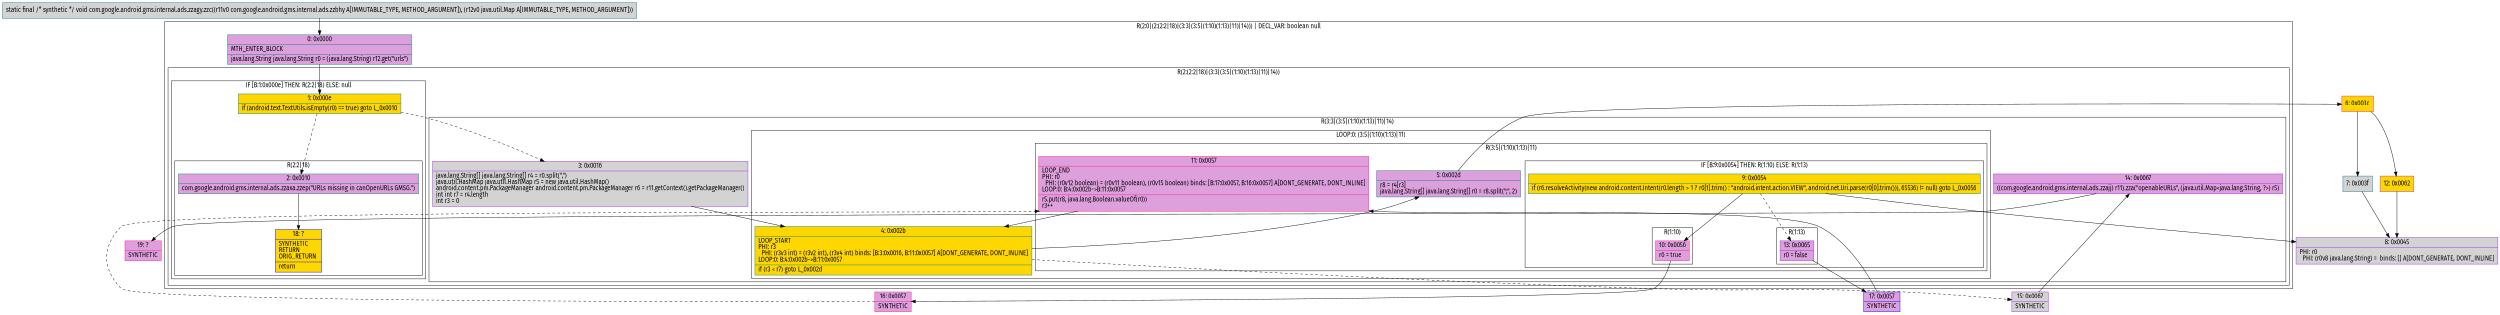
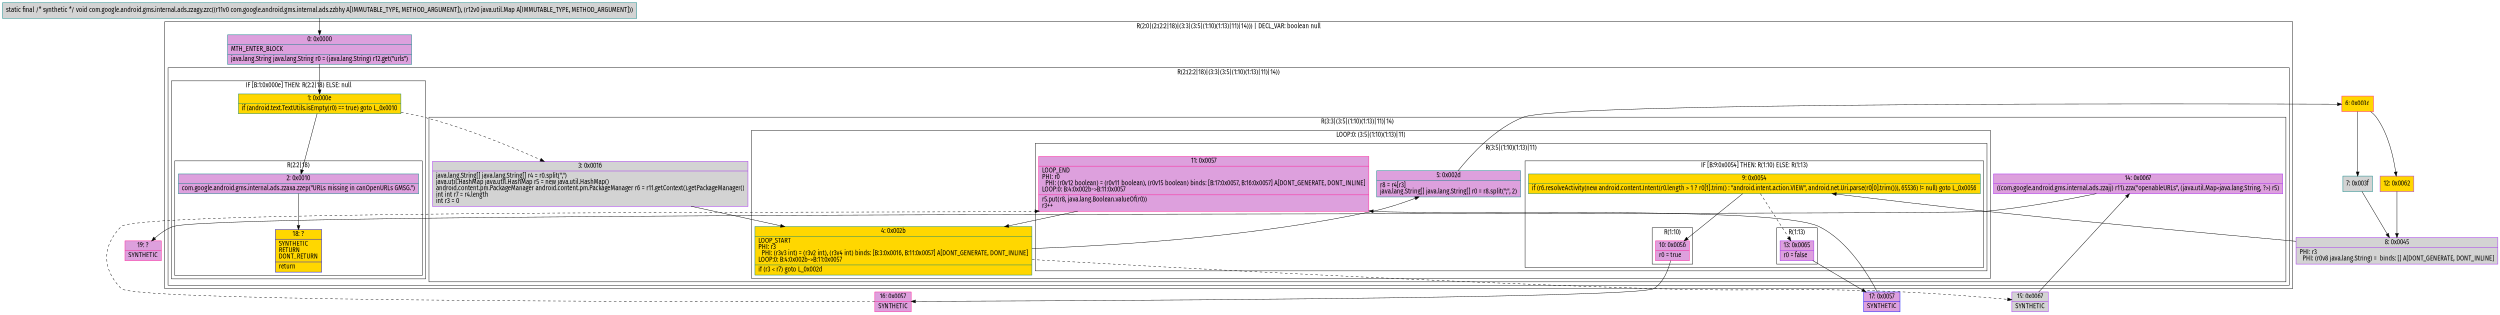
  digraph {
    fontname="Fira Sans"
    node [color=teal fillcolor=plum fontname="Fira Sans" shape=record style=filled]
    edge [fontname="Fira Sans"]
    n1 [label="{2\:\ 0x0010|com.google.android.gms.internal.ads.zzaxa.zzep(\"URLs missing in canOpenURLs GMSG.\")\l}"]
-   n2 [color=blue fillcolor=gold label="{18\:\ ?|SYNTHETIC\lRETURN\lORIG_RETURN\l|return\l}"]
+   n2 [color=blue fillcolor=gold label="{18\:\ ?|SYNTHETIC\lRETURN\lDONT_RETURN\l|return\l}"]
    n3 [fillcolor=gold label="{1\:\ 0x000e|if (android.text.TextUtils.isEmpty(r0) == true) goto L_0x0010\l}"]
    n4 [color=deeppink label="{10\:\ 0x0056|r0 = true\l}"]
    n5 [color=purple label="{13\:\ 0x0065|r0 = false\l}"]
    n6 [fillcolor=gold label="{9\:\ 0x0054|if (r6.resolveActivity(new android.content.Intent(r0.length \> 1 ? r0[1].trim() : \"android.intent.action.VIEW\", android.net.Uri.parse(r0[0].trim())), 65536) != null) goto L_0x0056\l}"]
    n7 [label="{5\:\ 0x002d|r8 = r4[r3]\ljava.lang.String[] java.lang.String[] r0 = r8.split(\";\", 2)\l}"]
    n8 [color=deeppink label="{11\:\ 0x0057|LOOP_END\lPHI: r0 \l  PHI: (r0v12 boolean) = (r0v11 boolean), (r0v15 boolean) binds: [B:17:0x0057, B:16:0x0057] A[DONT_GENERATE, DONT_INLINE]\lLOOP:0: B:4:0x002b\-\>B:11:0x0057\l|r5.put(r8, java.lang.Boolean.valueOf(r0))\lr3++\l}"]
    n9 [fillcolor=gold label="{4\:\ 0x002b|LOOP_START\lPHI: r3 \l  PHI: (r3v3 int) = (r3v2 int), (r3v4 int) binds: [B:3:0x0016, B:11:0x0057] A[DONT_GENERATE, DONT_INLINE]\lLOOP:0: B:4:0x002b\-\>B:11:0x0057\l|if (r3 \< r7) goto L_0x002d\l}"]
    n10 [color=purple fillcolor=lightgrey label="{3\:\ 0x0016|java.lang.String[] java.lang.String[] r4 = r0.split(\",\")\ljava.util.HashMap java.util.HashMap r5 = new java.util.HashMap()\landroid.content.pm.PackageManager android.content.pm.PackageManager r6 = r11.getContext().getPackageManager()\lint int r7 = r4.length\lint r3 = 0\l}"]
    n11 [color=purple label="{14\:\ 0x0067|((com.google.android.gms.internal.ads.zzajj) r11).zza(\"openableURLs\", (java.util.Map\<java.lang.String, ?\>) r5)\l}"]
    n12 [label="{0\:\ 0x0000|MTH_ENTER_BLOCK\l|java.lang.String java.lang.String r0 = (java.lang.String) r12.get(\"urls\")\l}"]
    n13 [color=deeppink label="{16\:\ 0x0057|SYNTHETIC\l}"]
    n14 [color=blue label="{17\:\ 0x0057|SYNTHETIC\l}"]
    n15 [color=deeppink fillcolor=gold label="{6\:\ 0x003d}"]
    n16 [color=purple fillcolor=lightgrey label="{15\:\ 0x0067|SYNTHETIC\l}"]
    n17 [color=deeppink label="{19\:\ ?|SYNTHETIC\l}"]
    n18 [fillcolor=lightgrey label="{7\:\ 0x003f}"]
    n19 [color=purple fillcolor=gold label="{12\:\ 0x0062}"]
-   n20 [color=purple fillcolor=lightgrey label="{8\:\ 0x0045|PHI: r0 \l  PHI: (r0v8 java.lang.String) =  binds: [] A[DONT_GENERATE, DONT_INLINE]\l}"]
+   n20 [color=purple fillcolor=lightgrey label="{8\:\ 0x0045|PHI: r3 \l  PHI: (r0v8 java.lang.String) =  binds: [] A[DONT_GENERATE, DONT_INLINE]\l}"]
    n21 [fillcolor=lightgrey label="{static final \/* synthetic *\/ void com.google.android.gms.internal.ads.zzagy.zzc((r11v0 com.google.android.gms.internal.ads.zzbhy A[IMMUTABLE_TYPE, METHOD_ARGUMENT]), (r12v0 java.util.Map A[IMMUTABLE_TYPE, METHOD_ARGUMENT])) }"]
    subgraph cluster_1 {
      label="R(2:0|(2:(2:2|18)|(3:3|(3:5|(1:10)(1:13)|11)|14))) | DECL_VAR: boolean null\l"
      n12
      subgraph cluster_2 {
        label="R(2:(2:2|18)|(3:3|(3:5|(1:10)(1:13)|11)|14))"
        subgraph cluster_3 {
          label="IF [B:1:0x000e] THEN: R(2:2|18) ELSE: null"
          n3
          subgraph cluster_4 {
            label="R(2:2|18)"
            n1
            n2
          }
        }
        subgraph cluster_5 {
          label="R(3:3|(3:5|(1:10)(1:13)|11)|14)"
          n10
          n11
          subgraph cluster_6 {
            label="LOOP:0: (3:5|(1:10)(1:13)|11)"
            n9
            subgraph cluster_7 {
              label="R(3:5|(1:10)(1:13)|11)"
              n7
              n8
              subgraph cluster_8 {
                label="IF [B:9:0x0054] THEN: R(1:10) ELSE: R(1:13)"
                n6
                subgraph cluster_9 {
                  label="R(1:10)"
                  n4
                }
                subgraph cluster_10 {
                  label="R(1:13)"
                  n5
                }
              }
            }
          }
        }
      }
    }
    n1 -> n2
-   n3 -> n1 [style=dashed]
+   n3 -> n1
    n3 -> n10 [style=dashed]
    n4 -> n13
    n5 -> n14
    n6 -> n4
    n6 -> n5 [style=dashed]
    n7 -> n15
    n8 -> n9
    n9 -> n7
    n9 -> n16 [style=dashed]
    n10 -> n9
    n11 -> n17
    n12 -> n3
    n13 -> n8 [style=dashed]
    n14 -> n8
    n15 -> n18
    n15 -> n19
    n16 -> n11
    n18 -> n20
    n19 -> n20
-   n6 -> n20
+   n20 -> n6
    n21 -> n12
  }
